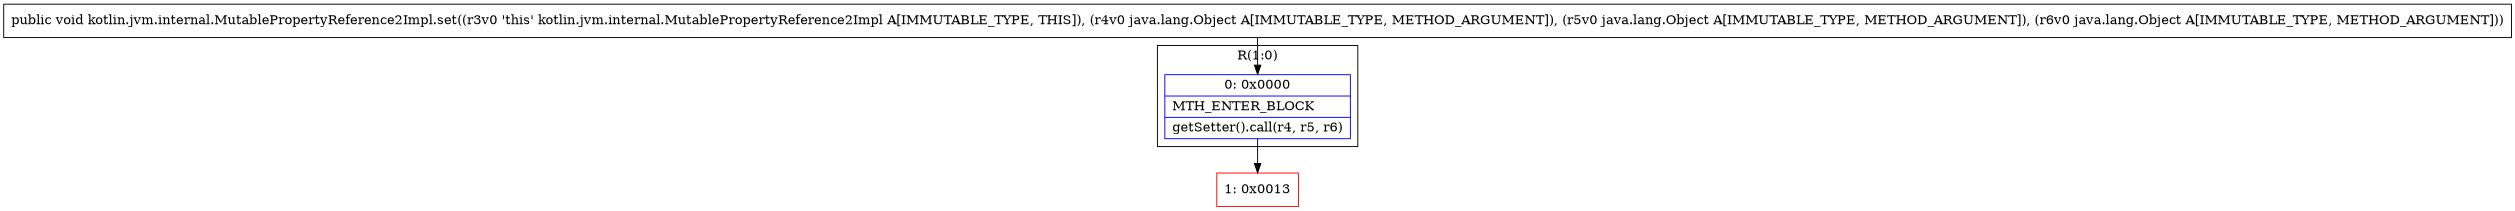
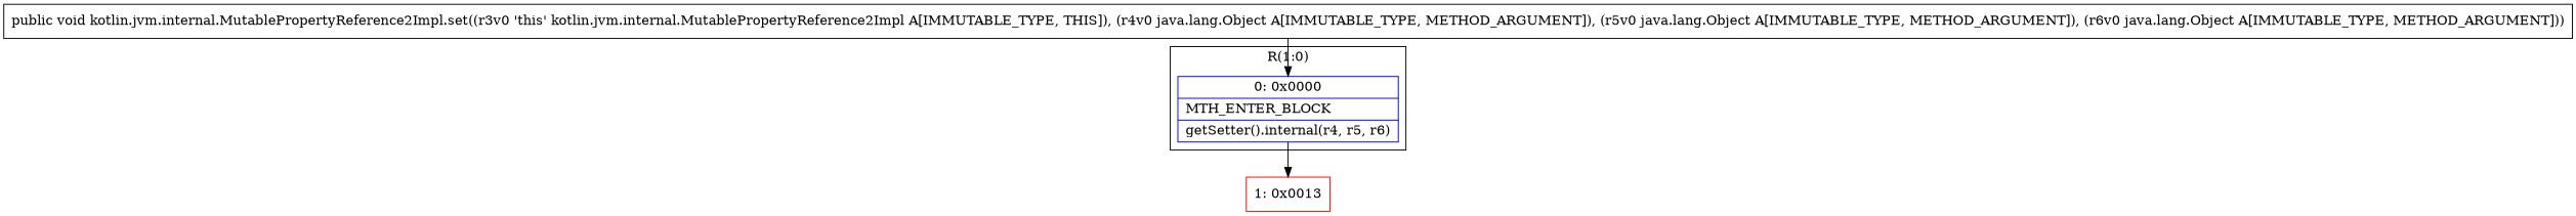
  digraph {
    node [shape=record]
-   n1 [color=blue label="{0\:\ 0x0000|MTH_ENTER_BLOCK\l|getSetter().call(r4, r5, r6)\l}"]
+   n1 [color=blue label="{0\:\ 0x0000|MTH_ENTER_BLOCK\l|getSetter().internal(r4, r5, r6)\l}"]
    n2 [color=red label="{1\:\ 0x0013}"]
    n3 [label="{public void kotlin.jvm.internal.MutablePropertyReference2Impl.set((r3v0 'this' kotlin.jvm.internal.MutablePropertyReference2Impl A[IMMUTABLE_TYPE, THIS]), (r4v0 java.lang.Object A[IMMUTABLE_TYPE, METHOD_ARGUMENT]), (r5v0 java.lang.Object A[IMMUTABLE_TYPE, METHOD_ARGUMENT]), (r6v0 java.lang.Object A[IMMUTABLE_TYPE, METHOD_ARGUMENT])) }"]
    subgraph cluster_1 {
      label="R(1:0)"
      n1
    }
    n1 -> n2
    n3 -> n1
  }
